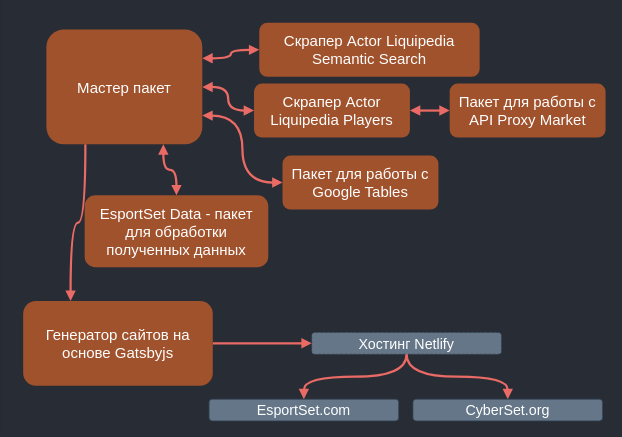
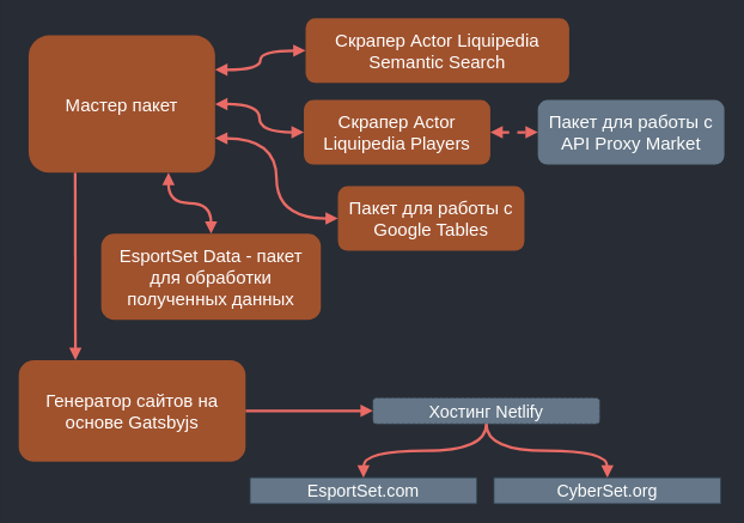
  <mxCell id="0" />
  <mxCell id="1" parent="0" />
  <mxCell id="2" value="" style="edgeStyle=orthogonalEdgeStyle;curved=1;rounded=0;orthogonalLoop=1;jettySize=auto;html=1;startFill=1;endArrow=block;endFill=1;strokeColor=#EA6B66;strokeWidth=3;fillColor=#a0522d;fontColor=#ffffff;startArrow=block;entryX=1;entryY=0.5;entryDx=0;entryDy=0;exitX=0;exitY=0.75;exitDx=0;exitDy=0;" parent="1" source="7" target="17" edge="1"><mxGeometry relative="1" as="geometry" /></mxCell>
  <mxCell id="3" value="" style="edgeStyle=orthogonalEdgeStyle;curved=1;rounded=0;orthogonalLoop=1;jettySize=auto;html=1;startArrow=block;startFill=1;endArrow=block;endFill=1;strokeColor=#EA6B66;strokeWidth=3;fillColor=#a0522d;fontColor=#ffffff;entryX=1;entryY=0.5;entryDx=0;entryDy=0;exitX=0;exitY=0.5;exitDx=0;exitDy=0;" parent="1" source="7" target="16" edge="1"><mxGeometry relative="1" as="geometry" /></mxCell>
  <mxCell id="4" value="" style="edgeStyle=orthogonalEdgeStyle;curved=1;rounded=0;orthogonalLoop=1;jettySize=auto;html=1;startArrow=block;startFill=1;endArrow=block;endFill=1;strokeColor=#EA6B66;strokeWidth=3;fillColor=#a0522d;fontColor=#ffffff;exitX=0.25;exitY=0;exitDx=0;exitDy=0;" parent="1" source="7" target="13" edge="1"><mxGeometry relative="1" as="geometry" /></mxCell>
  <mxCell id="5" value="" style="edgeStyle=orthogonalEdgeStyle;curved=1;rounded=0;orthogonalLoop=1;jettySize=auto;html=1;startArrow=none;startFill=0;endArrow=block;endFill=1;strokeColor=#EA6B66;strokeWidth=3;fillColor=#a0522d;fontColor=#ffffff;exitX=0.75;exitY=0;exitDx=0;exitDy=0;entryX=0.75;entryY=1;entryDx=0;entryDy=0;" parent="1" source="7" target="19" edge="1"><mxGeometry relative="1" as="geometry"><mxPoint x="121" y="294" as="sourcePoint" /></mxGeometry></mxCell>
  <mxCell id="6" style="edgeStyle=orthogonalEdgeStyle;curved=1;rounded=0;orthogonalLoop=1;jettySize=auto;html=1;exitX=0;exitY=0.25;exitDx=0;exitDy=0;entryX=1;entryY=0.5;entryDx=0;entryDy=0;startFill=1;endArrow=block;endFill=1;strokeColor=#EA6B66;strokeWidth=3;fillColor=#a0522d;fontSize=22;fontColor=#FFFFFF;startArrow=block;" edge="1" parent="1" source="7" target="14"><mxGeometry relative="1" as="geometry" /></mxCell>
- <mxCell id="7" value="&lt;p&gt;&lt;span style=&quot;white-space: normal ; font-size: 20px ; text-align: left&quot;&gt;Мастер пакет&lt;/span&gt;&lt;/p&gt;" style="rounded=1;whiteSpace=wrap;html=1;fillColor=#a0522d;strokeColor=none;fontColor=#ffffff;glass=0;flipV=1;flipH=0;direction=west;" parent="1" vertex="1"><mxGeometry x="61" y="39" width="208" height="153" as="geometry" /></mxCell>
+ <mxCell id="7" value="&lt;p&gt;&lt;span style=&quot;white-space: normal ; font-size: 20px ; text-align: left&quot;&gt;Мастер пакет&lt;/span&gt;&lt;/p&gt;" style="rounded=1;whiteSpace=wrap;html=1;fillColor=#a0522d;strokeColor=none;fontColor=#ffffff;glass=0;flipV=1;flipH=0;direction=west;" parent="1" vertex="1"><mxGeometry x="31" y="39" width="208" height="153" as="geometry" /></mxCell>
  <mxCell id="8" value="" style="edgeStyle=orthogonalEdgeStyle;curved=1;rounded=0;orthogonalLoop=1;jettySize=auto;html=1;startArrow=none;startFill=0;endArrow=block;endFill=1;strokeColor=#EA6B66;strokeWidth=3;fillColor=#a0522d;fontColor=#ffffff;" parent="1" source="19" target="10" edge="1"><mxGeometry relative="1" as="geometry" /></mxCell>
  <mxCell id="9" style="edgeStyle=orthogonalEdgeStyle;curved=1;rounded=0;orthogonalLoop=1;jettySize=auto;html=1;exitX=0.5;exitY=0;exitDx=0;exitDy=0;startArrow=none;startFill=0;endArrow=block;endFill=1;strokeColor=#EA6B66;strokeWidth=3;fillColor=#a0522d;fontColor=#ffffff;" parent="1" source="10" target="18" edge="1"><mxGeometry relative="1" as="geometry" /></mxCell>
  <mxCell id="10" value="&lt;div style=&quot;font-size: 19px ; line-height: 29px ; white-space: pre&quot;&gt;Хостинг Netlify&lt;/div&gt;" style="rounded=1;whiteSpace=wrap;html=1;fillColor=#647687;strokeColor=#314354;fontColor=#ffffff;glass=0;flipV=1;flipH=0;direction=west;dashed=1;" parent="1" vertex="1"><mxGeometry x="415" y="443" width="253" height="29" as="geometry" /></mxCell>
- <mxCell id="11" value="&lt;div style=&quot;font-size: 19px ; line-height: 29px ; white-space: pre&quot;&gt;&lt;div style=&quot;line-height: 29px&quot;&gt;EsportSet.com&lt;/div&gt;&lt;/div&gt;" style="rounded=1;whiteSpace=wrap;html=1;fillColor=#647687;strokeColor=#314354;fontColor=#ffffff;glass=0;flipV=1;flipH=0;direction=west;" parent="1" vertex="1"><mxGeometry x="278" y="532" width="253" height="29" as="geometry" /></mxCell>
- <mxCell id="12" value="&lt;p&gt;&lt;span style=&quot;font-size: 20px ; text-align: left&quot;&gt;Пакет для работы с API Proxy Market&lt;/span&gt;&lt;br&gt;&lt;/p&gt;" style="rounded=1;whiteSpace=wrap;html=1;fillColor=#a0522d;strokeColor=none;fontColor=#ffffff;glass=0;flipV=1;flipH=0;direction=west;" parent="1" vertex="1"><mxGeometry x="599" y="111" width="208" height="72" as="geometry" /></mxCell>
+ <mxCell id="11" value="&lt;div style=&quot;font-size: 19px ; line-height: 29px ; white-space: pre&quot;&gt;&lt;div style=&quot;line-height: 29px&quot;&gt;EsportSet.com&lt;/div&gt;&lt;/div&gt;" style="whiteSpace=wrap;html=1;fillColor=#647687;strokeColor=#314354;fontColor=#ffffff;glass=0;flipV=1;flipH=0;direction=west;rounded=0;" parent="1" vertex="1"><mxGeometry x="278" y="532" width="253" height="29" as="geometry" /></mxCell>
+ <mxCell id="12" value="&lt;p&gt;&lt;span style=&quot;font-size: 20px ; text-align: left&quot;&gt;Пакет для работы с API Proxy Market&lt;/span&gt;&lt;br&gt;&lt;/p&gt;" style="rounded=1;whiteSpace=wrap;html=1;fillColor=#647687;strokeColor=none;fontColor=#ffffff;glass=0;flipV=1;flipH=0;direction=west;" parent="1" vertex="1"><mxGeometry x="599" y="111" width="208" height="72" as="geometry" /></mxCell>
  <mxCell id="13" value="&lt;p&gt;&lt;span style=&quot;font-size: 20px ; text-align: left&quot;&gt;EsportSet Data - пакет для обработки полученных данных&lt;/span&gt;&lt;br&gt;&lt;/p&gt;" style="rounded=1;whiteSpace=wrap;html=1;fillColor=#a0522d;strokeColor=none;fontColor=#ffffff;glass=0;flipV=1;flipH=0;direction=west;" parent="1" vertex="1"><mxGeometry x="112" y="260" width="245" height="96" as="geometry" /></mxCell>
  <mxCell id="14" value="&lt;p&gt;&lt;span style=&quot;font-size: 20px ; text-align: left&quot;&gt;Пакет для работы с Google Tables&lt;/span&gt;&lt;br&gt;&lt;/p&gt;" style="rounded=1;whiteSpace=wrap;html=1;fillColor=#a0522d;strokeColor=none;fontColor=#ffffff;glass=0;flipV=1;flipH=0;direction=west;" parent="1" vertex="1"><mxGeometry x="376" y="207" width="208" height="72" as="geometry" /></mxCell>
- <mxCell id="15" style="edgeStyle=orthogonalEdgeStyle;curved=1;rounded=0;orthogonalLoop=1;jettySize=auto;html=1;exitX=0;exitY=0.5;exitDx=0;exitDy=0;entryX=1;entryY=0.5;entryDx=0;entryDy=0;startArrow=block;startFill=1;endArrow=block;endFill=1;strokeColor=#EA6B66;strokeWidth=3;fillColor=#a0522d;fontColor=#ffffff;" parent="1" source="16" target="12" edge="1"><mxGeometry relative="1" as="geometry" /></mxCell>
+ <mxCell id="15" style="edgeStyle=orthogonalEdgeStyle;curved=1;rounded=0;orthogonalLoop=1;jettySize=auto;html=1;exitX=0;exitY=0.5;exitDx=0;exitDy=0;entryX=1;entryY=0.5;entryDx=0;entryDy=0;startArrow=block;startFill=1;endArrow=block;endFill=1;strokeColor=#EA6B66;strokeWidth=3;fillColor=#a0522d;fontColor=#ffffff;dashed=1;" parent="1" source="16" target="12" edge="1"><mxGeometry relative="1" as="geometry" /></mxCell>
  <mxCell id="16" value="&lt;p&gt;&lt;span style=&quot;font-size: 20px ; text-align: left&quot;&gt;Скрапер Actor Liquipedia Players&lt;/span&gt;&lt;br&gt;&lt;/p&gt;" style="rounded=1;whiteSpace=wrap;html=1;fillColor=#a0522d;strokeColor=none;fontColor=#ffffff;glass=0;flipV=1;flipH=0;direction=west;" parent="1" vertex="1"><mxGeometry x="338" y="111" width="208" height="72" as="geometry" /></mxCell>
- <mxCell id="17" value="&lt;p&gt;&lt;span style=&quot;font-size: 20px ; text-align: left&quot;&gt;Скрапер Actor Liquipedia Semantic Search&lt;/span&gt;&lt;br&gt;&lt;/p&gt;" style="rounded=1;whiteSpace=wrap;html=1;fillColor=#a0522d;strokeColor=none;fontColor=#ffffff;glass=0;flipV=1;flipH=0;direction=west;" parent="1" vertex="1"><mxGeometry x="345" y="30" width="294" height="72" as="geometry" /></mxCell>
- <mxCell id="18" value="&lt;div style=&quot;font-size: 19px ; line-height: 29px ; white-space: pre&quot;&gt;&lt;div style=&quot;line-height: 29px&quot;&gt;CyberSet.org&lt;/div&gt;&lt;/div&gt;" style="rounded=1;whiteSpace=wrap;html=1;fillColor=#647687;strokeColor=#314354;fontColor=#ffffff;glass=0;flipV=1;flipH=0;direction=west;" parent="1" vertex="1"><mxGeometry x="550" y="532" width="253" height="29" as="geometry" /></mxCell>
- <mxCell id="19" value="&lt;p&gt;&lt;span style=&quot;font-size: 20px ; text-align: left&quot;&gt;Генератор сайтов на основе Gatsbyjs&lt;/span&gt;&lt;br&gt;&lt;/p&gt;" style="rounded=1;whiteSpace=wrap;html=1;fillColor=#a0522d;strokeColor=none;fontColor=#ffffff;glass=0;flipV=1;flipH=0;direction=west;" parent="1" vertex="1"><mxGeometry x="30" y="401" width="253" height="113" as="geometry" /></mxCell>
+ <mxCell id="17" value="&lt;p&gt;&lt;span style=&quot;font-size: 20px ; text-align: left&quot;&gt;Скрапер Actor Liquipedia Semantic Search&lt;/span&gt;&lt;br&gt;&lt;/p&gt;" style="rounded=1;whiteSpace=wrap;html=1;fillColor=#a0522d;strokeColor=none;fontColor=#ffffff;glass=0;flipV=1;flipH=0;direction=west;" parent="1" vertex="1"><mxGeometry x="340" y="20" width="294" height="72" as="geometry" /></mxCell>
+ <mxCell id="18" value="&lt;div style=&quot;font-size: 19px ; line-height: 29px ; white-space: pre&quot;&gt;&lt;div style=&quot;line-height: 29px&quot;&gt;CyberSet.org&lt;/div&gt;&lt;/div&gt;" style="whiteSpace=wrap;html=1;fillColor=#647687;strokeColor=#314354;fontColor=#ffffff;glass=0;flipV=1;flipH=0;direction=west;rounded=0;" parent="1" vertex="1"><mxGeometry x="550" y="532" width="253" height="29" as="geometry" /></mxCell>
+ <mxCell id="19" value="&lt;p&gt;&lt;span style=&quot;font-size: 20px ; text-align: left&quot;&gt;Генератор сайтов на основе Gatsbyjs&lt;/span&gt;&lt;br&gt;&lt;/p&gt;" style="rounded=1;whiteSpace=wrap;html=1;fillColor=#a0522d;strokeColor=none;fontColor=#ffffff;glass=0;flipV=1;flipH=0;direction=west;" parent="1" vertex="1"><mxGeometry x="20" y="401" width="253" height="113" as="geometry" /></mxCell>
  <mxCell id="20" value="" style="edgeStyle=orthogonalEdgeStyle;curved=1;rounded=0;orthogonalLoop=1;jettySize=auto;html=1;startArrow=none;startFill=0;endArrow=block;endFill=1;strokeColor=#EA6B66;strokeWidth=3;fillColor=#a0522d;fontColor=#ffffff;exitX=0.5;exitY=0;exitDx=0;exitDy=0;" edge="1" parent="1" source="10" target="11"><mxGeometry relative="1" as="geometry"><mxPoint x="540.5" y="463" as="sourcePoint" /><mxPoint x="404.5" y="532" as="targetPoint" /></mxGeometry></mxCell>
